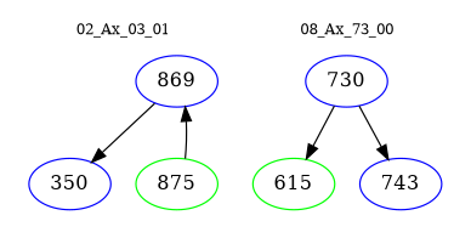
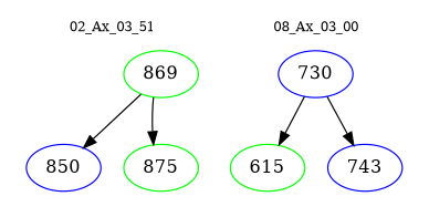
  digraph {
    node [color=blue]
    edge [color=black]
-   n1 [label=869]
-   n2 [label=350]
+   n1 [color=green label=869]
+   n2 [label=850]
    n3 [color=green label=875]
    n4 [label=730]
    n5 [color=green label=615]
    n6 [label=743]
    subgraph cluster_1 {
      color=white
      fontsize=10
-     label="02_Ax_03_01"
+     label="02_Ax_03_51"
      n1
      n2
      n3
    }
    subgraph cluster_2 {
      color=white
      fontsize=10
-     label="08_Ax_73_00"
+     label="08_Ax_03_00"
      n4
      n5
      n6
    }
    n1 -> n2
-   n3 -> n1
+   n1 -> n3
    n4 -> n5
    n4 -> n6
  }
